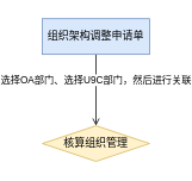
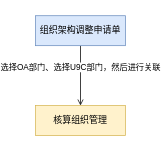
  <mxCell id="0" />
  <mxCell id="1" parent="0" />
  <mxCell id="2" style="edgeStyle=orthogonalEdgeStyle;rounded=0;orthogonalLoop=1;jettySize=auto;html=1;exitX=0.5;exitY=1;exitDx=0;exitDy=0;entryX=0.5;entryY=0;entryDx=0;entryDy=0;endArrow=open;" edge="1" parent="1" source="4" target="5"><mxGeometry relative="1" as="geometry" /></mxCell>
  <mxCell id="3" value="选择OA部门、选择U9C部门，然后进行关联" style="edgeLabel;html=1;align=center;verticalAlign=middle;resizable=0;points=[];" vertex="1" connectable="0" parent="2"><mxGeometry x="-0.3" y="-1" relative="1" as="geometry"><mxPoint as="offset" /></mxGeometry></mxCell>
  <mxCell id="4" value="组织架构调整申请单" style="rounded=0;whiteSpace=wrap;html=1;fillColor=#dae8fc;strokeColor=#6c8ebf;" vertex="1" parent="1"><mxGeometry x="20" y="20" width="120" height="40" as="geometry" /></mxCell>
- <mxCell id="5" value="核算组织管理" style="rhombus;whiteSpace=wrap;html=1;fillColor=#fff2cc;strokeColor=#d6b656;" vertex="1" parent="1"><mxGeometry x="20" y="140" width="120" height="40" as="geometry" /></mxCell>
+ <mxCell id="5" value="核算组织管理" style="rounded=0;whiteSpace=wrap;html=1;fillColor=#fff2cc;strokeColor=#d6b656;" vertex="1" parent="1"><mxGeometry x="20" y="140" width="120" height="40" as="geometry" /></mxCell>
